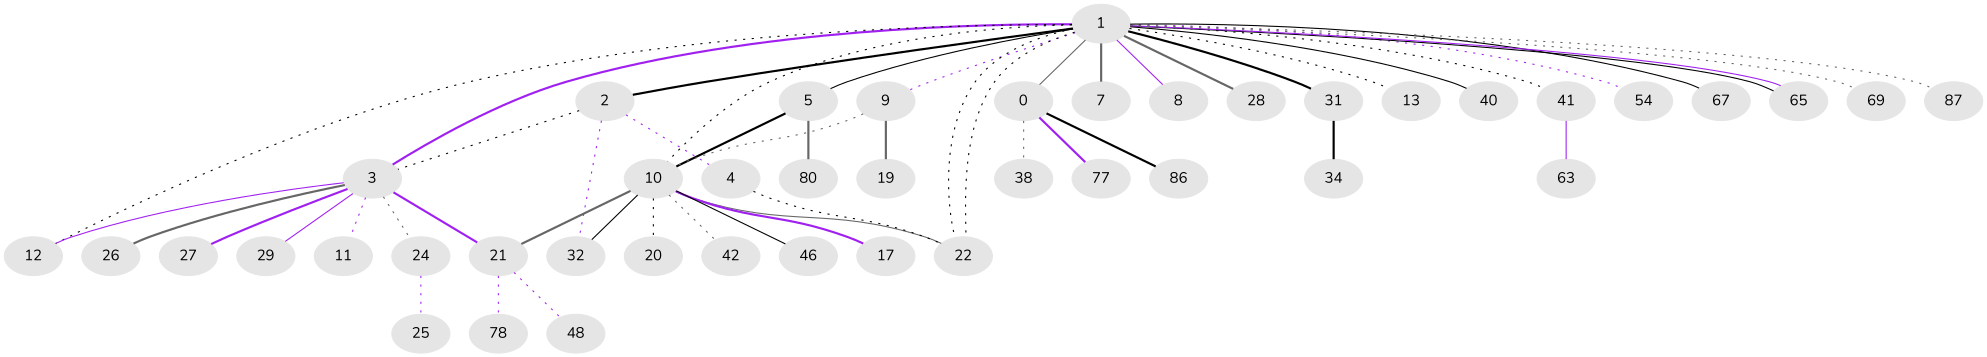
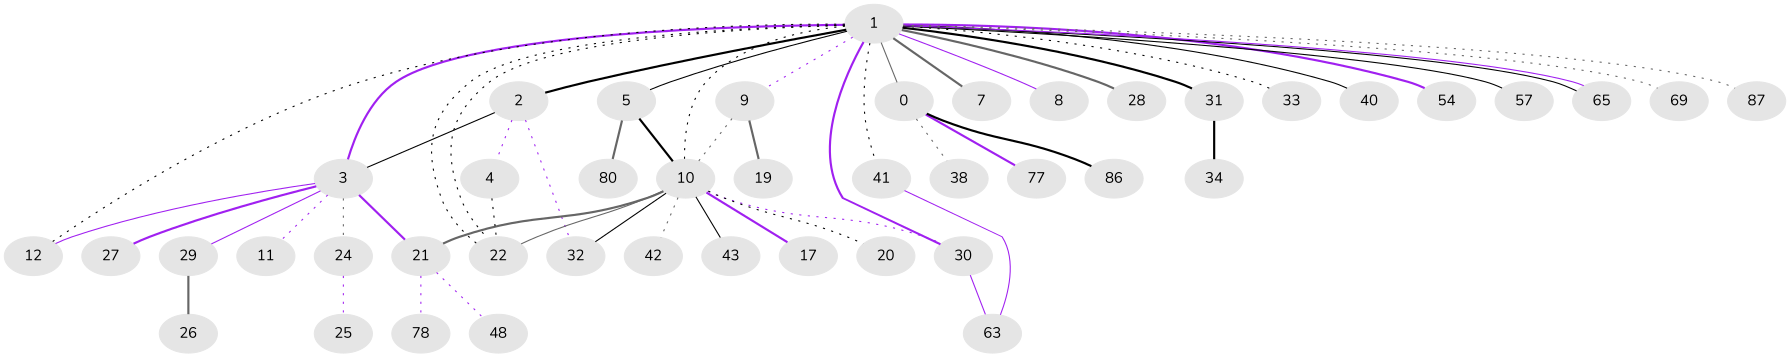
  graph {
    fontname=Nunito
    node [color=gray90 fontname=Nunito style=filled]
    edge [color=purple fontname=Nunito style=dotted]
    1
    2
    3 [super="+14+16+18+59+56+85+51"]
    5
    n5 [label=0]
    7
    8
    9 [super="+88+45+39"]
    10 [super="+61+62+66+81+84+60+15"]
    12 [super="+13"]
    22 [super="+23+70"]
    28
+   30
    31
-   33 [label=13]
+   33
    40
    41
    54 [super="+74"]
-   57 [label=67]
+   57
    65
    69
    87
    4
    32
    11
    21
    24
    26
    27
    29
    80
    38
    77
    86
    19
    17
    20 [super="+37"]
    42 [super="+55"]
-   43 [label=46]
+   43
    63 [super="+72"]
    34 [super="+47"]
    48
    78
    25
    1 -- 2 [color=black style=bold]
    1 -- 3 [style=bold]
    1 -- 5 [color=black style=solid]
    1 -- n5 [color=gray40 style=solid]
    1 -- 7 [color=gray40 style=bold]
    1 -- 8 [style=solid]
    1 -- 9
    1 -- 10 [color=black weight=2]
    1 -- 12 [color=black weight=3]
    1 -- 22 [color=black]
    1 -- 22 [color=black]
    1 -- 28 [color=gray40 style=bold]
+   1 -- 30 [style=bold]
    1 -- 31 [color=black style=bold]
    1 -- 33 [color=black]
    1 -- 40 [color=black style=solid]
    1 -- 41 [color=black]
-   1 -- 54
+   1 -- 54 [style=bold]
    1 -- 57 [color=black style=solid]
    1 -- 65 [color=black style=solid]
    1 -- 65 [style=solid]
    1 -- 69 [color=gray40]
    1 -- 87 [color=gray40]
-   2 -- 3 [color=black]
+   2 -- 3 [color=black style=solid]
    2 -- 4
    2 -- 32
    3 -- 12 [style=solid]
    3 -- 11
    3 -- 21 [style=bold weight=2]
    3 -- 24 [color=gray40]
-   3 -- 26 [color=gray40 style=bold]
+   29 -- 26 [color=gray40 style=bold]
    3 -- 27 [style=bold]
    3 -- 29 [style=solid]
    5 -- 10 [color=black style=bold]
    5 -- 80 [color=gray40 style=bold]
    n5 -- 38 [color=gray40]
    n5 -- 77 [style=bold]
    n5 -- 86 [color=black style=bold]
    9 -- 10 [color=gray40]
    9 -- 19 [color=gray40 style=bold]
    10 -- 22 [color=gray40 style=solid]
+   10 -- 30
    10 -- 32 [color=black style=solid]
    10 -- 21 [color=gray40 style=bold]
    10 -- 17 [style=bold]
    10 -- 20 [color=black]
    10 -- 42 [color=gray40 weight=2]
    10 -- 43 [color=black style=solid]
+   30 -- 63 [style=solid]
    31 -- 34 [color=black style=bold]
    41 -- 63 [style=solid]
    4 -- 22 [color=black]
    21 -- 48
    21 -- 78
    24 -- 25
  }
